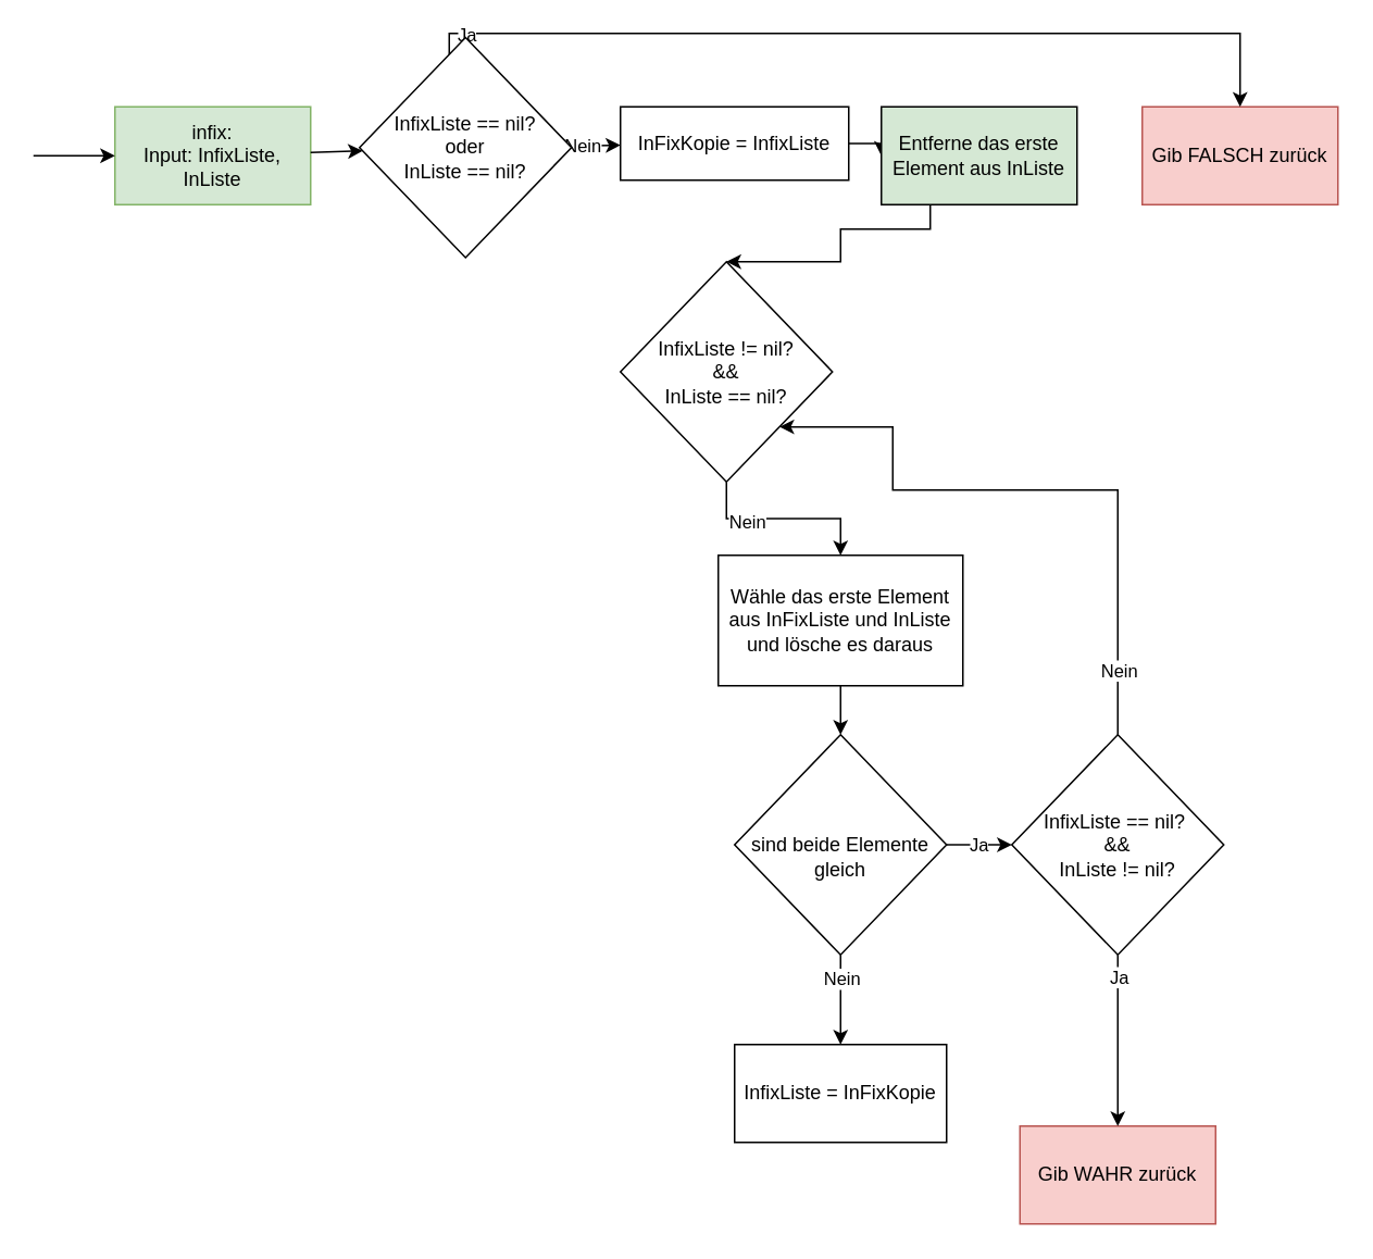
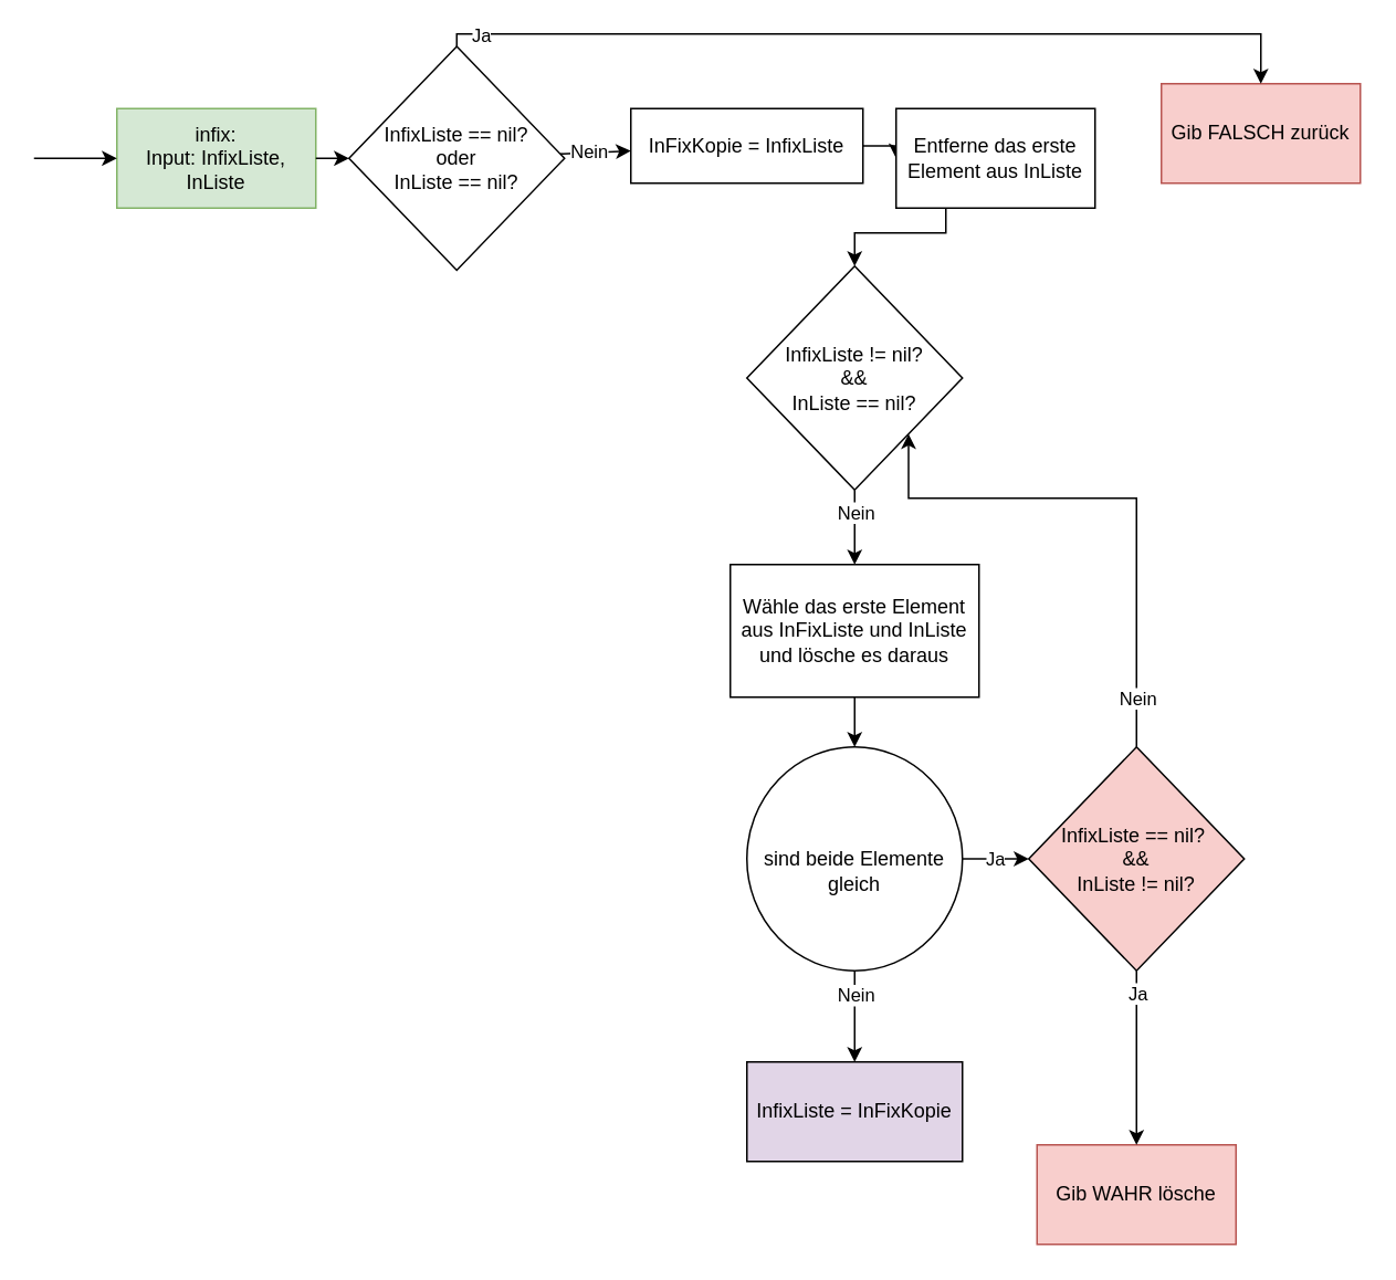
  <mxCell id="0" />
  <mxCell id="1" parent="0" />
  <mxCell id="2" value="infix:&lt;br&gt;Input: InfixListe, InListe" style="rounded=0;whiteSpace=wrap;html=1;fillColor=#d5e8d4;strokeColor=#82b366;" parent="1" vertex="1"><mxGeometry x="70" y="65" width="120" height="60" as="geometry" /></mxCell>
  <mxCell id="3" value="" style="endArrow=classic;html=1;" parent="1" target="2" edge="1"><mxGeometry width="50" height="50" relative="1" as="geometry"><mxPoint x="20" y="95" as="sourcePoint" /><mxPoint x="410" y="355" as="targetPoint" /></mxGeometry></mxCell>
- <mxCell id="4" value="Gib FALSCH zurück" style="rounded=0;whiteSpace=wrap;html=1;fillColor=#f8cecc;strokeColor=#b85450;" parent="1" vertex="1"><mxGeometry x="700" y="65" width="120" height="60" as="geometry" /></mxCell>
+ <mxCell id="4" value="Gib FALSCH zurück" style="rounded=0;whiteSpace=wrap;html=1;fillColor=#f8cecc;strokeColor=#b85450;" parent="1" vertex="1"><mxGeometry x="700" y="50" width="120" height="60" as="geometry" /></mxCell>
  <mxCell id="5" style="edgeStyle=orthogonalEdgeStyle;rounded=0;orthogonalLoop=1;jettySize=auto;html=1;entryX=0.5;entryY=0;entryDx=0;entryDy=0;" parent="1" source="6" target="11" edge="1"><mxGeometry relative="1" as="geometry" /></mxCell>
  <mxCell id="6" value="Wähle das erste Element aus InFixListe und InListe und lösche es daraus" style="rounded=0;whiteSpace=wrap;html=1;" parent="1" vertex="1"><mxGeometry x="440" y="340" width="150" height="80" as="geometry" /></mxCell>
  <mxCell id="7" style="edgeStyle=orthogonalEdgeStyle;rounded=0;orthogonalLoop=1;jettySize=auto;html=1;entryX=0;entryY=0.5;entryDx=0;entryDy=0;" parent="1" source="11" target="30" edge="1"><mxGeometry relative="1" as="geometry" /></mxCell>
  <mxCell id="8" value="Ja" style="edgeLabel;html=1;align=center;verticalAlign=middle;resizable=0;points=[];" parent="7" vertex="1" connectable="0"><mxGeometry x="-0.08" relative="1" as="geometry"><mxPoint x="1" as="offset" /></mxGeometry></mxCell>
  <mxCell id="9" style="edgeStyle=orthogonalEdgeStyle;rounded=0;orthogonalLoop=1;jettySize=auto;html=1;entryX=0.5;entryY=0;entryDx=0;entryDy=0;" parent="1" source="11" edge="1"><mxGeometry relative="1" as="geometry"><mxPoint x="515" y="640" as="targetPoint" /></mxGeometry></mxCell>
  <mxCell id="10" value="Nein" style="edgeLabel;html=1;align=center;verticalAlign=middle;resizable=0;points=[];" parent="9" vertex="1" connectable="0"><mxGeometry x="-0.42" y="-4" relative="1" as="geometry"><mxPoint x="4" y="-1.47" as="offset" /></mxGeometry></mxCell>
- <mxCell id="11" value="&lt;br&gt;sind beide Elemente gleich" style="rhombus;whiteSpace=wrap;html=1;" parent="1" vertex="1"><mxGeometry x="450" y="450" width="130" height="135" as="geometry" /></mxCell>
+ <mxCell id="11" value="&lt;br&gt;sind beide Elemente gleich" style="ellipse;whiteSpace=wrap;html=1;" parent="1" vertex="1"><mxGeometry x="450" y="450" width="130" height="135" as="geometry" /></mxCell>
  <mxCell id="12" style="edgeStyle=orthogonalEdgeStyle;rounded=0;orthogonalLoop=1;jettySize=auto;html=1;entryX=0.5;entryY=0;entryDx=0;entryDy=0;" parent="1" source="14" target="6" edge="1"><mxGeometry relative="1" as="geometry" /></mxCell>
  <mxCell id="13" value="Nein" style="edgeLabel;html=1;align=center;verticalAlign=middle;resizable=0;points=[];" parent="12" vertex="1" connectable="0"><mxGeometry x="-0.422" y="-2" relative="1" as="geometry"><mxPoint x="2" as="offset" /></mxGeometry></mxCell>
- <mxCell id="14" value="InfixListe != nil? &lt;br&gt;&amp;amp;&amp;amp;&lt;br&gt;InListe == nil?" style="rhombus;whiteSpace=wrap;html=1;" parent="1" vertex="1"><mxGeometry x="380" y="160" width="130" height="135" as="geometry" /></mxCell>
+ <mxCell id="14" value="InfixListe != nil? &lt;br&gt;&amp;amp;&amp;amp;&lt;br&gt;InListe == nil?" style="rhombus;whiteSpace=wrap;html=1;" parent="1" vertex="1"><mxGeometry x="450" y="160" width="130" height="135" as="geometry" /></mxCell>
  <mxCell id="15" style="edgeStyle=orthogonalEdgeStyle;rounded=0;orthogonalLoop=1;jettySize=auto;html=1;exitX=1;exitY=0.5;exitDx=0;exitDy=0;entryX=0;entryY=0.5;entryDx=0;entryDy=0;" parent="1" source="16" target="20" edge="1"><mxGeometry relative="1" as="geometry" /></mxCell>
  <mxCell id="16" value="InFixKopie = InfixListe" style="rounded=0;whiteSpace=wrap;html=1;" parent="1" vertex="1"><mxGeometry x="380" y="65" width="140" height="45" as="geometry" /></mxCell>
  <mxCell id="17" value="" style="endArrow=classic;html=1;" parent="1" source="24" target="16" edge="1"><mxGeometry width="50" height="50" relative="1" as="geometry"><mxPoint x="180" y="95.411" as="sourcePoint" /><mxPoint x="420.426" y="97.058" as="targetPoint" /></mxGeometry></mxCell>
  <mxCell id="18" value="Nein" style="edgeLabel;html=1;align=center;verticalAlign=middle;resizable=0;points=[];" parent="17" vertex="1" connectable="0"><mxGeometry x="0.631" y="3" relative="1" as="geometry"><mxPoint x="-17.94" y="3" as="offset" /></mxGeometry></mxCell>
  <mxCell id="19" style="edgeStyle=orthogonalEdgeStyle;rounded=0;orthogonalLoop=1;jettySize=auto;html=1;exitX=0.25;exitY=1;exitDx=0;exitDy=0;entryX=0.5;entryY=0;entryDx=0;entryDy=0;" parent="1" source="20" target="14" edge="1"><mxGeometry relative="1" as="geometry"><Array as="points"><mxPoint x="570" y="140" /><mxPoint x="515" y="140" /></Array></mxGeometry></mxCell>
- <mxCell id="20" value="Entferne das erste Element aus InListe" style="rounded=0;whiteSpace=wrap;html=1;fillColor=#d5e8d4;" parent="1" vertex="1"><mxGeometry x="540" y="65" width="120" height="60" as="geometry" /></mxCell>
- <mxCell id="21" value="Gib WAHR zurück" style="rounded=0;whiteSpace=wrap;html=1;fillColor=#f8cecc;strokeColor=#b85450;" parent="1" vertex="1"><mxGeometry x="625" y="690" width="120" height="60" as="geometry" /></mxCell>
+ <mxCell id="20" value="Entferne das erste Element aus InListe" style="rounded=0;whiteSpace=wrap;html=1;" parent="1" vertex="1"><mxGeometry x="540" y="65" width="120" height="60" as="geometry" /></mxCell>
+ <mxCell id="21" value="Gib WAHR lösche" style="rounded=0;whiteSpace=wrap;html=1;fillColor=#f8cecc;strokeColor=#b85450;" parent="1" vertex="1"><mxGeometry x="625" y="690" width="120" height="60" as="geometry" /></mxCell>
  <mxCell id="22" style="edgeStyle=orthogonalEdgeStyle;rounded=0;orthogonalLoop=1;jettySize=auto;html=1;entryX=0.5;entryY=0;entryDx=0;entryDy=0;" parent="1" source="24" target="4" edge="1"><mxGeometry relative="1" as="geometry"><Array as="points"><mxPoint x="275" y="20" /><mxPoint x="760" y="20" /></Array></mxGeometry></mxCell>
  <mxCell id="23" value="Ja" style="edgeLabel;html=1;align=center;verticalAlign=middle;resizable=0;points=[];" parent="22" vertex="1" connectable="0"><mxGeometry x="-0.842" y="-4" relative="1" as="geometry"><mxPoint x="-19.5" y="-4" as="offset" /></mxGeometry></mxCell>
- <mxCell id="24" value="InfixListe == nil? &lt;br&gt;oder&lt;br&gt;InListe == nil?" style="rhombus;whiteSpace=wrap;html=1;" parent="1" vertex="1"><mxGeometry x="220" y="22.5" width="130" height="135" as="geometry" /></mxCell>
+ <mxCell id="24" value="InfixListe == nil? &lt;br&gt;oder&lt;br&gt;InListe == nil?" style="rhombus;whiteSpace=wrap;html=1;" parent="1" vertex="1"><mxGeometry x="210" y="27.5" width="130" height="135" as="geometry" /></mxCell>
  <mxCell id="25" value="" style="endArrow=classic;html=1;" parent="1" source="2" target="24" edge="1"><mxGeometry width="50" height="50" relative="1" as="geometry"><mxPoint x="180" y="95" as="sourcePoint" /><mxPoint x="350" y="95" as="targetPoint" /></mxGeometry></mxCell>
  <mxCell id="26" style="edgeStyle=orthogonalEdgeStyle;rounded=0;orthogonalLoop=1;jettySize=auto;html=1;entryX=1;entryY=1;entryDx=0;entryDy=0;" parent="1" source="30" target="14" edge="1"><mxGeometry relative="1" as="geometry"><Array as="points"><mxPoint x="685" y="300" /><mxPoint x="547" y="300" /></Array></mxGeometry></mxCell>
  <mxCell id="27" value="Nein" style="edgeLabel;html=1;align=center;verticalAlign=middle;resizable=0;points=[];" parent="26" vertex="1" connectable="0"><mxGeometry x="-0.714" y="-4" relative="1" as="geometry"><mxPoint x="-4" y="17.06" as="offset" /></mxGeometry></mxCell>
  <mxCell id="28" style="edgeStyle=orthogonalEdgeStyle;rounded=0;orthogonalLoop=1;jettySize=auto;html=1;" parent="1" source="30" target="21" edge="1"><mxGeometry relative="1" as="geometry" /></mxCell>
  <mxCell id="29" value="Ja" style="edgeLabel;html=1;align=center;verticalAlign=middle;resizable=0;points=[];" parent="28" vertex="1" connectable="0"><mxGeometry x="-0.741" y="1" relative="1" as="geometry"><mxPoint x="-1" y="-1" as="offset" /></mxGeometry></mxCell>
- <mxCell id="30" value="InfixListe == nil?&amp;nbsp;&lt;br&gt;&amp;amp;&amp;amp;&lt;br&gt;InListe != nil?" style="rhombus;whiteSpace=wrap;html=1;" parent="1" vertex="1"><mxGeometry x="620" y="450" width="130" height="135" as="geometry" /></mxCell>
- <mxCell id="31" value="InfixListe = InFixKopie" style="rounded=0;whiteSpace=wrap;html=1;" parent="1" vertex="1"><mxGeometry x="450" y="640" width="130" height="60" as="geometry" /></mxCell>
+ <mxCell id="30" value="InfixListe == nil?&amp;nbsp;&lt;br&gt;&amp;amp;&amp;amp;&lt;br&gt;InListe != nil?" style="rhombus;whiteSpace=wrap;html=1;fillColor=#f8cecc;" parent="1" vertex="1"><mxGeometry x="620" y="450" width="130" height="135" as="geometry" /></mxCell>
+ <mxCell id="31" value="InfixListe = InFixKopie" style="rounded=0;whiteSpace=wrap;html=1;fillColor=#e1d5e7;" parent="1" vertex="1"><mxGeometry x="450" y="640" width="130" height="60" as="geometry" /></mxCell>
